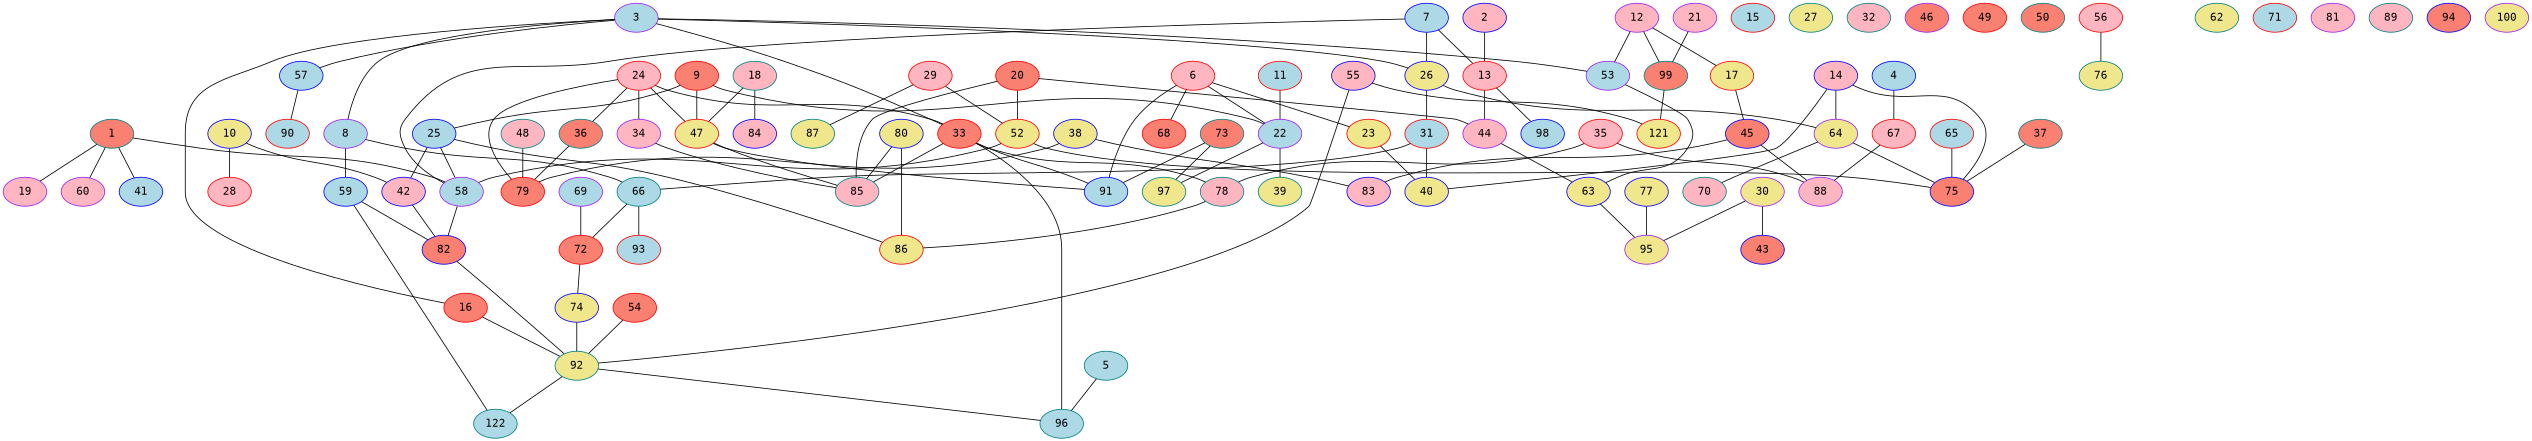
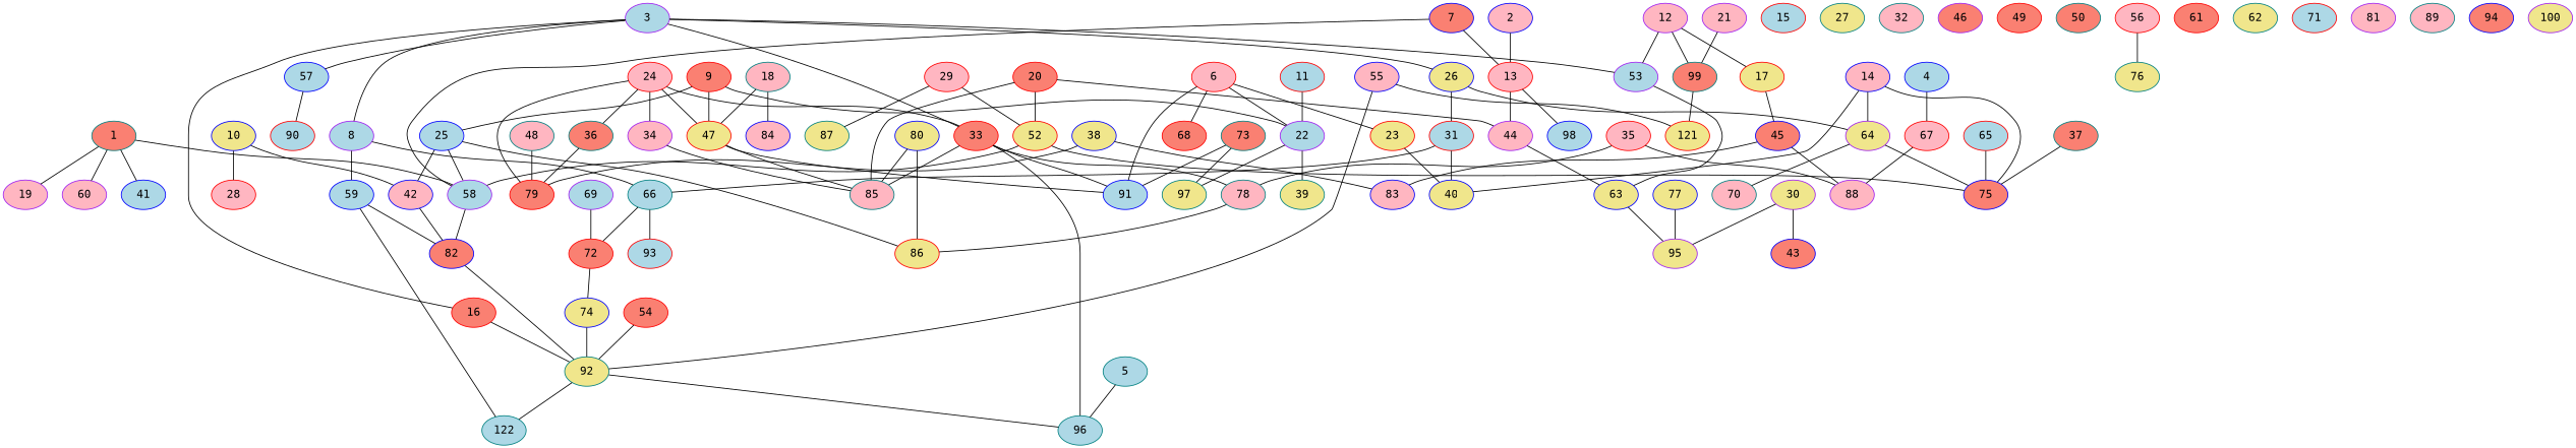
  graph {
    fontname="DejaVu Sans Mono"
    node [color=red fillcolor=lightpink fontname="DejaVu Sans Mono" style=filled]
    edge [fontname="DejaVu Sans Mono"]
    1 [color=teal fillcolor=salmon]
    19 [color=purple]
    41 [color=blue fillcolor=lightblue]
    58 [color=purple fillcolor=lightblue]
    60 [color=purple]
    82 [color=blue fillcolor=salmon]
    2 [color=blue]
    13
    44 [color=purple]
    98 [color=blue fillcolor=lightblue]
    3 [color=purple fillcolor=lightblue]
    8 [color=purple fillcolor=lightblue]
    16 [fillcolor=salmon]
    26 [color=blue fillcolor=khaki]
    33 [fillcolor=salmon]
    53 [color=purple fillcolor=lightblue]
    57 [color=blue fillcolor=lightblue]
    59 [color=blue fillcolor=lightblue]
    66 [color=teal fillcolor=lightblue]
    92 [color=teal fillcolor=khaki]
    64 [color=purple fillcolor=khaki]
    31 [fillcolor=lightblue]
    96 [color=teal fillcolor=lightblue]
    91 [color=blue fillcolor=lightblue]
    85 [color=teal]
    78 [color=teal]
    63 [color=blue fillcolor=khaki]
    90 [fillcolor=lightblue]
    4 [color=blue fillcolor=lightblue]
    67
    88 [color=purple]
    5 [color=teal fillcolor=lightblue]
    22 [color=purple fillcolor=lightblue]
    6
    23 [fillcolor=khaki]
    68 [fillcolor=salmon]
    39 [color=teal fillcolor=khaki]
    97 [color=teal fillcolor=khaki]
    40 [color=blue fillcolor=khaki]
-   7 [color=blue fillcolor=lightblue]
+   7 [color=blue fillcolor=salmon]
    n41 [color=teal fillcolor=lightblue label=122]
    72 [fillcolor=salmon]
    93 [fillcolor=lightblue]
    9 [fillcolor=salmon]
    25 [color=blue fillcolor=lightblue]
    47 [fillcolor=khaki]
    42 [color=blue]
    86 [fillcolor=khaki]
    10 [color=blue fillcolor=khaki]
    28
    11 [fillcolor=lightblue]
    12 [color=purple]
    17 [fillcolor=khaki]
    99 [color=teal fillcolor=salmon]
    45 [color=blue fillcolor=salmon]
    n56 [fillcolor=khaki label=121]
    14 [color=blue]
    75 [color=blue fillcolor=salmon]
    70 [color=teal]
    15 [fillcolor=lightblue]
    83 [color=blue]
    18 [color=teal]
    84 [color=blue]
    20 [fillcolor=salmon]
    52 [fillcolor=khaki]
    21 [color=purple]
    24
    34 [color=purple]
    36 [color=teal fillcolor=salmon]
    79 [fillcolor=salmon]
    27 [color=teal fillcolor=khaki]
    29
    87 [color=teal fillcolor=khaki]
    30 [color=purple fillcolor=khaki]
    43 [color=blue fillcolor=salmon]
    95 [color=purple fillcolor=khaki]
    32 [color=teal]
    35
    37 [color=teal fillcolor=salmon]
    38 [color=blue fillcolor=khaki]
    46 [color=purple fillcolor=salmon]
    48 [color=teal]
    49 [fillcolor=salmon]
    50 [color=teal fillcolor=salmon]
    54 [fillcolor=salmon]
    55 [color=blue]
    76 [color=teal fillcolor=khaki]
    56
+   61 [fillcolor=salmon]
    62 [color=teal fillcolor=khaki]
    65 [fillcolor=lightblue]
    74 [color=blue fillcolor=khaki]
    69 [color=purple fillcolor=lightblue]
    71 [fillcolor=lightblue]
    73 [color=teal fillcolor=salmon]
    77 [color=blue fillcolor=khaki]
    80 [color=blue fillcolor=khaki]
    81 [color=purple]
    89 [color=teal]
    94 [color=blue fillcolor=salmon]
    100 [color=purple fillcolor=khaki]
    1 -- 19
    1 -- 41
    1 -- 58
    1 -- 60
    58 -- 82
    82 -- 92
    2 -- 13
    13 -- 44
    13 -- 98
    44 -- 63
    3 -- 8
    3 -- 16
    3 -- 26
    3 -- 33
    3 -- 53
    3 -- 57
    8 -- 59
    8 -- 66
    16 -- 92
    26 -- 64
    26 -- 31
    33 -- 96
    33 -- 91
    33 -- 85
    33 -- 78
    53 -- 63
    57 -- 90
    59 -- 82
    59 -- n41
    66 -- 72
    66 -- 93
    92 -- 96
    92 -- n41
    64 -- 75
    64 -- 70
    31 -- 66
    31 -- 40
    78 -- 86
    63 -- 95
    4 -- 67
    67 -- 88
    5 -- 96
    22 -- 39
    22 -- 97
    6 -- 91
    6 -- 22
    6 -- 23
    6 -- 68
    23 -- 40
    7 -- 58
    7 -- 13
-   7 -- 26
    72 -- 74
    9 -- 22
    9 -- 25
    9 -- 47
    25 -- 58
    25 -- 42
    25 -- 86
    47 -- 91
    47 -- 85
    42 -- 82
    10 -- 42
    10 -- 28
    11 -- 22
    12 -- 53
    12 -- 17
    12 -- 99
    17 -- 45
    99 -- n56
    45 -- 88
    45 -- 83
    14 -- 64
    14 -- 40
    14 -- 75
    18 -- 47
    18 -- 84
    20 -- 44
    20 -- 85
    20 -- 52
    52 -- 58
    52 -- 75
    21 -- 99
    24 -- 33
    24 -- 47
    24 -- 34
    24 -- 36
    24 -- 79
    34 -- 85
    36 -- 79
    29 -- 52
    29 -- 87
    30 -- 43
    30 -- 95
    35 -- 78
    35 -- 88
    37 -- 75
    38 -- 83
    38 -- 79
    48 -- 79
    54 -- 92
    55 -- 92
    55 -- n56
    56 -- 76
    65 -- 75
    74 -- 92
    69 -- 72
    73 -- 91
    73 -- 97
    77 -- 95
    80 -- 85
    80 -- 86
  }
